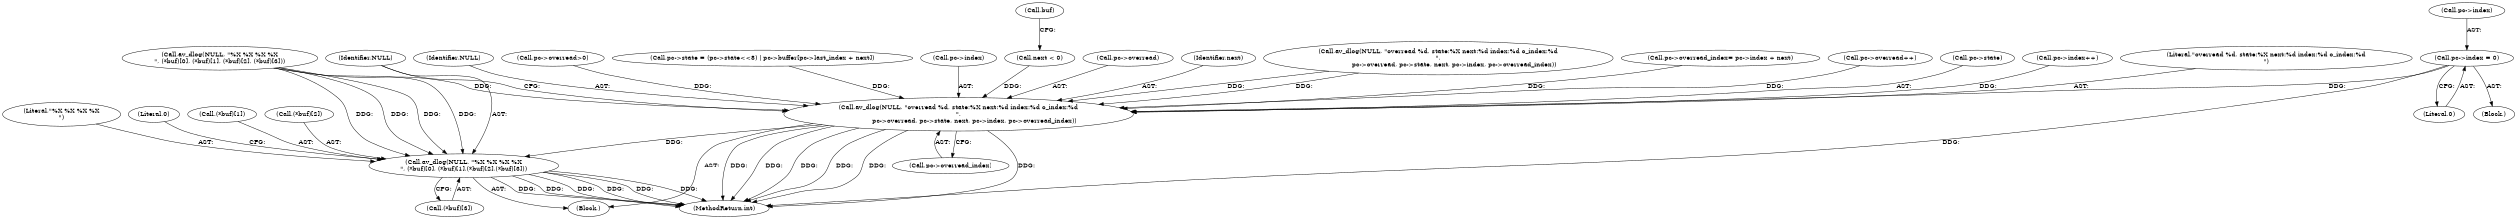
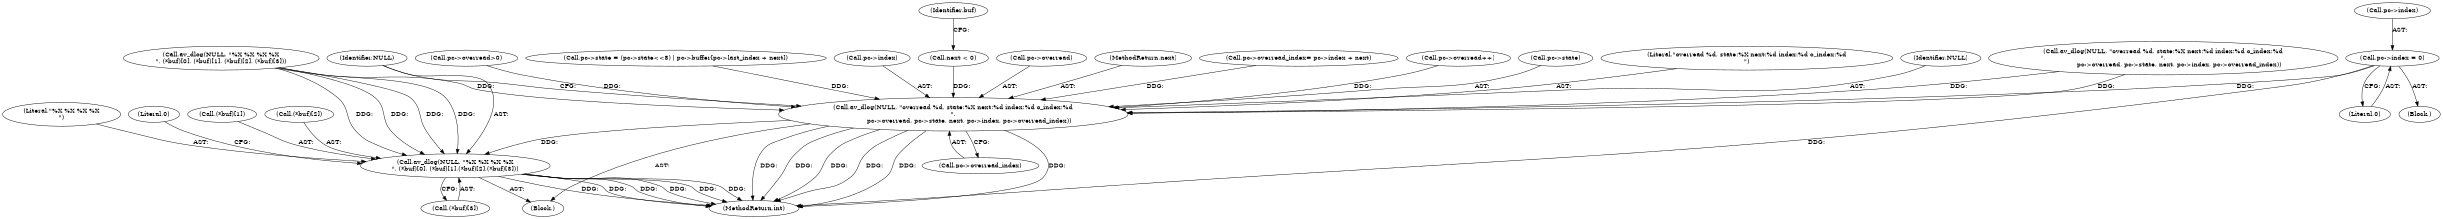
  digraph {
    n1 [label="(Call,pc->index = 0)"]
    n2 [label="(Call,av_dlog(NULL, \"overread %d, state:%X next:%d index:%d o_index:%d\n\",\n                pc->overread, pc->state, next, pc->index, pc->overread_index))"]
    n3 [label="(MethodReturn,int)"]
    n4 [label="(Literal,0)"]
    n5 [label="(Block,)"]
    n6 [label="(Call,av_dlog(NULL, \"%X %X %X %X\n\", (*buf)[0], (*buf)[1],(*buf)[2],(*buf)[3]))"]
    n7 [label="(Call,pc->overread_index)"]
    n8 [label="(Block,)"]
    n9 [label="(Call,(*buf)[3])"]
    n10 [label="(Identifier,NULL)"]
    n11 [label="(Call,pc->overread>0)"]
    n12 [label="(Literal,\"%X %X %X %X\n\")"]
    n13 [label="(Call,pc->state = (pc->state<<8) | pc->buffer[pc->last_index + next])"]
    n14 [label="(Literal,0)"]
    n15 [label="(Call,pc->index)"]
    n16 [label="(Call,next < 0)"]
    n17 [label="(Call,pc->overread)"]
-   n18 [label="(Identifier,next)"]
+   n18 [label="(MethodReturn,next)"]
    n19 [label="(Call,pc->index)"]
    n20 [label="(Call,av_dlog(NULL, \"overread %d, state:%X next:%d index:%d o_index:%d\n\",\n                pc->overread, pc->state, next, pc->index, pc->overread_index))"]
    n21 [label="(Call,(*buf)[1])"]
    n22 [label="(Call,pc->overread_index= pc->index + next)"]
    n23 [label="(Call,(*buf)[2])"]
    n24 [label="(Call,av_dlog(NULL, \"%X %X %X %X\n\", (*buf)[0], (*buf)[1], (*buf)[2], (*buf)[3]))"]
    n25 [label="(Call,pc->overread++)"]
-   n26 [label="(Call,buf)"]
+   n26 [label="(Identifier,buf)"]
    n27 [label="(Call,pc->state)"]
-   n28 [label="(Call,pc->index++)"]
    n29 [label="(Identifier,NULL)"]
    n30 [label="(Literal,\"overread %d, state:%X next:%d index:%d o_index:%d\n\")"]
    n1 -> n2 [label="DDG: "]
    n1 -> n3 [label="DDG: "]
    n1 -> n4 [label="CFG: "]
    n1 -> n5 [label="AST: "]
    n2 -> n3 [label="DDG: "]
    n2 -> n3 [label="DDG: "]
    n2 -> n3 [label="DDG: "]
    n2 -> n3 [label="DDG: "]
    n2 -> n3 [label="DDG: "]
    n2 -> n3 [label="DDG: "]
    n2 -> n6 [label="DDG: "]
    n2 -> n7 [label="CFG: "]
    n2 -> n8 [label="AST: "]
    n4 -> n1 [label="AST: "]
    n6 -> n3 [label="DDG: "]
    n6 -> n3 [label="DDG: "]
    n6 -> n3 [label="DDG: "]
    n6 -> n3 [label="DDG: "]
    n6 -> n3 [label="DDG: "]
    n6 -> n3 [label="DDG: "]
    n6 -> n8 [label="AST: "]
    n6 -> n9 [label="CFG: "]
    n7 -> n2 [label="AST: "]
    n9 -> n6 [label="AST: "]
    n10 -> n2 [label="AST: "]
    n11 -> n2 [label="DDG: "]
    n12 -> n6 [label="AST: "]
    n13 -> n2 [label="DDG: "]
    n14 -> n6 [label="CFG: "]
    n15 -> n2 [label="AST: "]
    n16 -> n2 [label="DDG: "]
    n17 -> n2 [label="AST: "]
    n18 -> n2 [label="AST: "]
    n19 -> n1 [label="AST: "]
    n20 -> n2 [label="DDG: "]
    n20 -> n2 [label="DDG: "]
    n21 -> n6 [label="AST: "]
    n22 -> n2 [label="DDG: "]
    n23 -> n6 [label="AST: "]
    n24 -> n2 [label="DDG: "]
    n24 -> n6 [label="DDG: "]
    n24 -> n6 [label="DDG: "]
    n24 -> n6 [label="DDG: "]
    n24 -> n6 [label="DDG: "]
    n25 -> n2 [label="DDG: "]
    n26 -> n16 [label="CFG: "]
    n27 -> n2 [label="AST: "]
-   n28 -> n2 [label="DDG: "]
    n29 -> n2 [label="CFG: "]
    n29 -> n6 [label="AST: "]
    n30 -> n2 [label="AST: "]
  }
